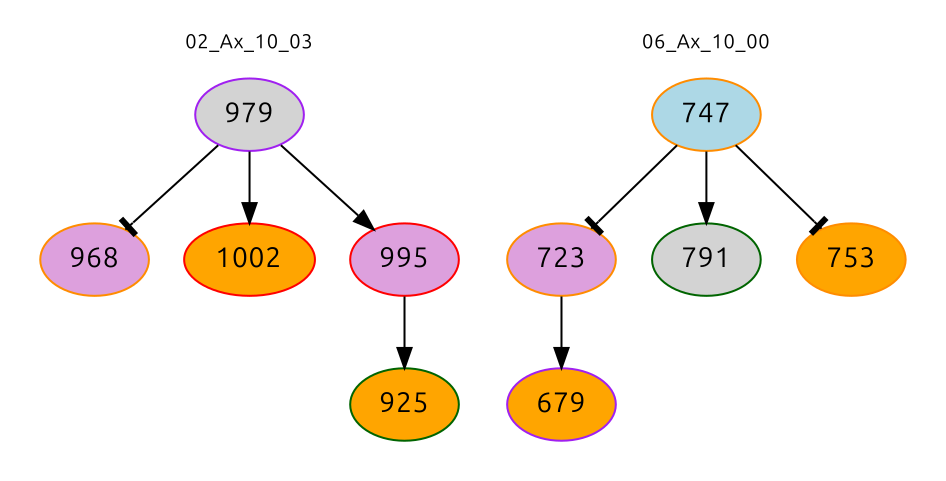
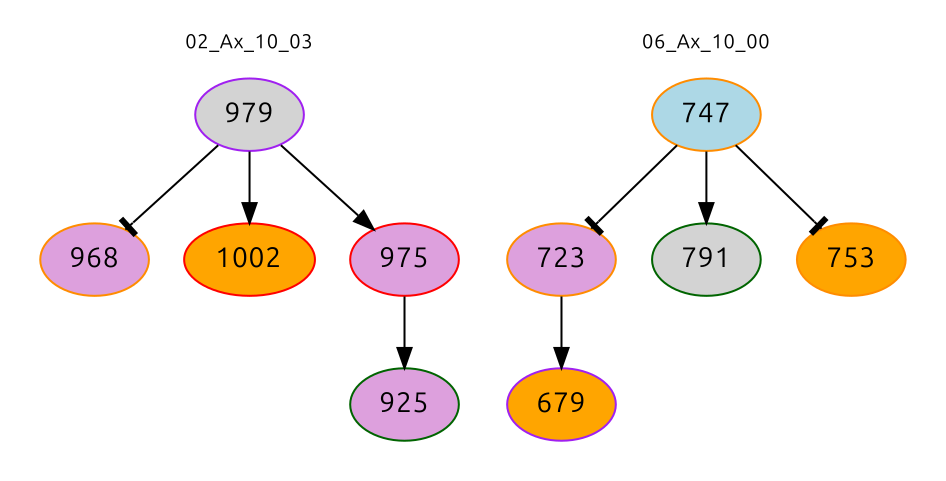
  digraph {
    fontname=Ubuntu
    node [color=darkorange fillcolor=plum fontname=Ubuntu style=filled]
    edge [arrowhead=normal color=black fontname=Ubuntu]
    n1 [color=purple fillcolor=lightgrey label=979]
    n2 [label=968]
    n3 [color=red fillcolor=orange label=1002]
-   n4 [color=red label=995]
-   n5 [color=darkgreen fillcolor=orange label=925]
+   n4 [color=red label=975]
+   n5 [color=darkgreen label=925]
    n6 [fillcolor=lightblue label=747]
    n7 [label=723]
    n8 [color=darkgreen fillcolor=lightgrey label=791]
    n9 [fillcolor=orange label=753]
    n10 [color=purple fillcolor=orange label=679]
    subgraph cluster_1 {
      color=white
      fontsize=10
      label="02_Ax_10_03"
      n1
      n2
      n3
      n4
      n5
    }
    subgraph cluster_2 {
      color=white
      fontsize=10
      label="06_Ax_10_00"
      n6
      n7
      n8
      n9
      n10
    }
    n1 -> n2 [arrowhead=tee]
    n1 -> n3
    n1 -> n4
    n4 -> n5
    n6 -> n7 [arrowhead=tee]
    n6 -> n8
    n6 -> n9 [arrowhead=tee]
    n7 -> n10
  }
